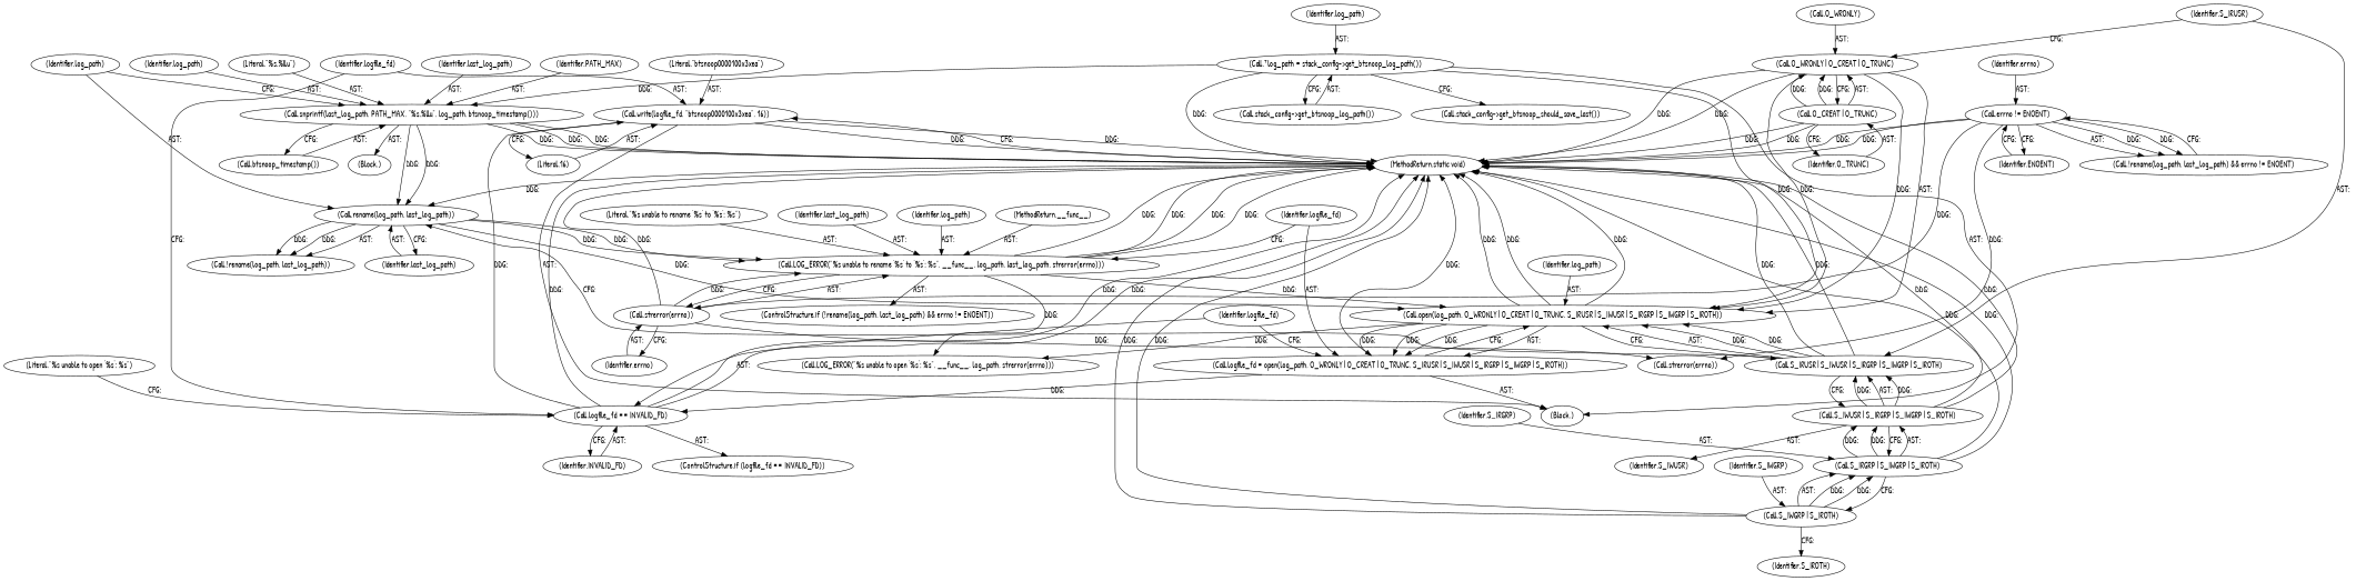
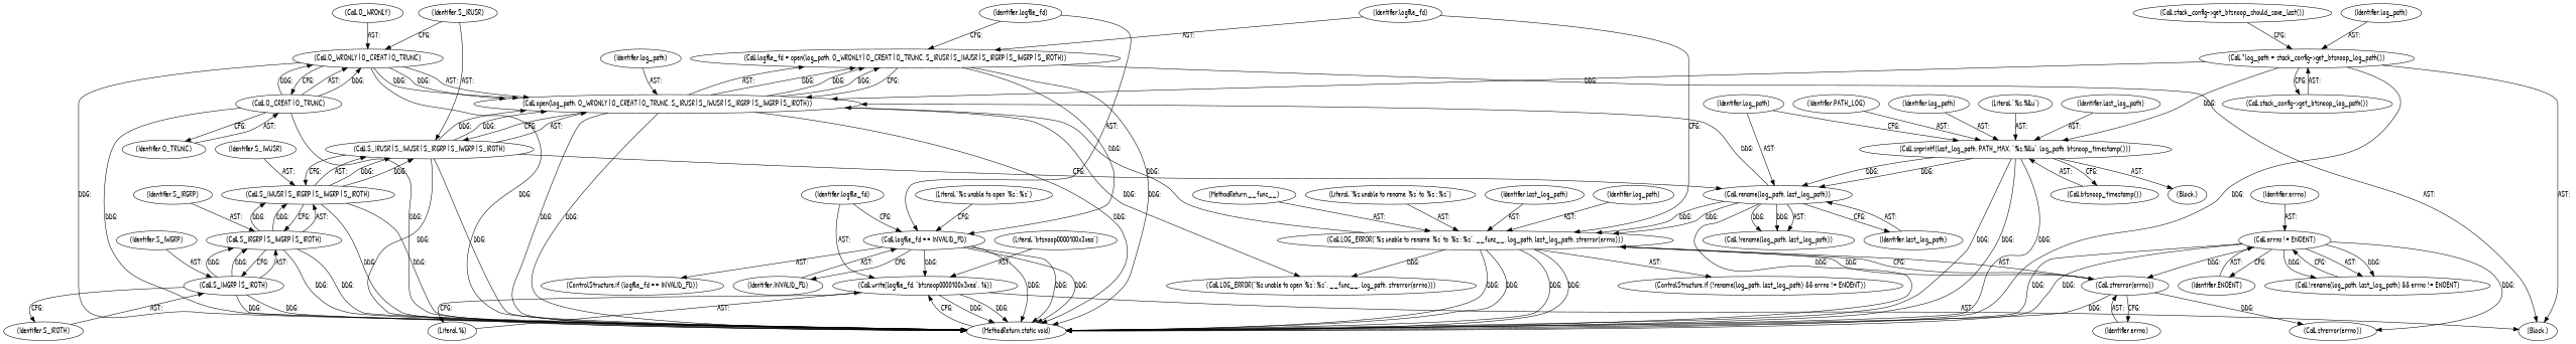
  digraph {
    fontname="Patrick Hand"
    node [fontname="Patrick Hand"]
    edge [fontname="Patrick Hand"]
    n1 [label="(Call,write(logfile_fd, \"btsnoop\0\0\0\0\1\0\0\x3\xea\", 16))"]
    n2 [label="(Block,)"]
    n3 [label="(MethodReturn,static void)"]
    n4 [label="(Literal,16)"]
    n5 [label="(Call,logfile_fd == INVALID_FD)"]
    n6 [label="(ControlStructure,if (logfile_fd == INVALID_FD))"]
    n7 [label="(Identifier,INVALID_FD)"]
    n8 [label="(Call,logfile_fd = open(log_path, O_WRONLY | O_CREAT | O_TRUNC, S_IRUSR | S_IWUSR | S_IRGRP | S_IWGRP | S_IROTH))"]
    n9 [label="(Call,open(log_path, O_WRONLY | O_CREAT | O_TRUNC, S_IRUSR | S_IWUSR | S_IRGRP | S_IWGRP | S_IROTH))"]
    n10 [label="(Call,S_IRUSR | S_IWUSR | S_IRGRP | S_IWGRP | S_IROTH)"]
    n11 [label="(Call,LOG_ERROR(\"%s unable to open '%s': %s\", __func__, log_path, strerror(errno)))"]
    n12 [label="(Call,rename(log_path, last_log_path))"]
    n13 [label="(Call,S_IWUSR | S_IRGRP | S_IWGRP | S_IROTH)"]
    n14 [label="(Call,LOG_ERROR(\"%s unable to rename '%s' to '%s': %s\", __func__, log_path, last_log_path, strerror(errno)))"]
    n15 [label="(Identifier,last_log_path)"]
    n16 [label="(Call,!rename(log_path, last_log_path))"]
    n17 [label="(Call,strerror(errno))"]
    n18 [label="(ControlStructure,if (!rename(log_path, last_log_path) && errno != ENOENT))"]
    n19 [label="(Call,snprintf(last_log_path, PATH_MAX, \"%s.%llu\", log_path, btsnoop_timestamp()))"]
    n20 [label="(Call,btsnoop_timestamp())"]
    n21 [label="(Block,)"]
    n22 [label="(Call,*log_path = stack_config->get_btsnoop_log_path())"]
    n23 [label="(Call,stack_config->get_btsnoop_log_path())"]
    n24 [label="(Call,strerror(errno))"]
    n25 [label="(Identifier,errno)"]
    n26 [label="(Call,errno != ENOENT)"]
    n27 [label="(Identifier,ENOENT)"]
    n28 [label="(Call,!rename(log_path, last_log_path) && errno != ENOENT)"]
    n29 [label="(Call,O_WRONLY | O_CREAT | O_TRUNC)"]
    n30 [label="(Call,O_CREAT | O_TRUNC)"]
    n31 [label="(Identifier,O_TRUNC)"]
    n32 [label="(Call,S_IRGRP | S_IWGRP | S_IROTH)"]
    n33 [label="(Call,S_IWGRP | S_IROTH)"]
    n34 [label="(Identifier,S_IROTH)"]
    n35 [label="(Identifier,last_log_path)"]
    n36 [label="(Identifier,logfile_fd)"]
    n37 [label="(Identifier,S_IRUSR)"]
-   n38 [label="(Identifier,PATH_MAX)"]
+   n38 [label="(Identifier,PATH_LOG)"]
    n39 [label="(Identifier,log_path)"]
    n40 [label="(Identifier,errno)"]
    n41 [label="(Call,O_WRONLY)"]
    n42 [label="(Identifier,log_path)"]
    n43 [label="(Identifier,log_path)"]
    n44 [label="(Identifier,logfile_fd)"]
    n45 [label="(Literal,\"%s unable to open '%s': %s\")"]
    n46 [label="(MethodReturn,__func__)"]
    n47 [label="(Identifier,S_IRGRP)"]
    n48 [label="(Identifier,log_path)"]
    n49 [label="(Identifier,S_IWGRP)"]
    n50 [label="(Literal,\"%s.%llu\")"]
    n51 [label="(Literal,\"btsnoop\0\0\0\0\1\0\0\x3\xea\")"]
    n52 [label="(Call,stack_config->get_btsnoop_should_save_last())"]
    n53 [label="(Identifier,S_IWUSR)"]
    n54 [label="(Identifier,last_log_path)"]
    n55 [label="(Literal,\"%s unable to rename '%s' to '%s': %s\")"]
    n56 [label="(Identifier,log_path)"]
    n57 [label="(Identifier,logfile_fd)"]
    n1 -> n2 [label="AST: "]
    n1 -> n3 [label="DDG: "]
    n1 -> n3 [label="DDG: "]
    n1 -> n4 [label="CFG: "]
    n3 -> n1 [label="CFG: "]
    n4 -> n1 [label="AST: "]
    n5 -> n1 [label="DDG: "]
    n5 -> n3 [label="DDG: "]
    n5 -> n3 [label="DDG: "]
    n5 -> n3 [label="DDG: "]
    n5 -> n6 [label="AST: "]
    n5 -> n7 [label="CFG: "]
    n7 -> n5 [label="AST: "]
    n8 -> n2 [label="AST: "]
    n8 -> n3 [label="DDG: "]
    n8 -> n5 [label="DDG: "]
    n8 -> n9 [label="CFG: "]
    n9 -> n3 [label="DDG: "]
    n9 -> n3 [label="DDG: "]
    n9 -> n3 [label="DDG: "]
    n9 -> n8 [label="AST: "]
    n9 -> n8 [label="DDG: "]
    n9 -> n8 [label="DDG: "]
    n9 -> n8 [label="DDG: "]
    n9 -> n10 [label="CFG: "]
    n9 -> n11 [label="DDG: "]
    n10 -> n3 [label="DDG: "]
    n10 -> n3 [label="DDG: "]
    n10 -> n9 [label="AST: "]
    n10 -> n9 [label="DDG: "]
    n10 -> n9 [label="DDG: "]
    n10 -> n12 [label="CFG: "]
    n10 -> n13 [label="CFG: "]
-   n3 -> n12 [label="DDG: "]
+   n12 -> n3 [label="DDG: "]
    n12 -> n9 [label="DDG: "]
    n12 -> n14 [label="DDG: "]
    n12 -> n14 [label="DDG: "]
    n12 -> n15 [label="CFG: "]
    n12 -> n16 [label="AST: "]
    n12 -> n16 [label="DDG: "]
    n12 -> n16 [label="DDG: "]
    n13 -> n3 [label="DDG: "]
    n13 -> n3 [label="DDG: "]
    n13 -> n10 [label="AST: "]
    n13 -> n10 [label="DDG: "]
    n13 -> n10 [label="DDG: "]
    n13 -> n32 [label="CFG: "]
    n14 -> n3 [label="DDG: "]
    n14 -> n3 [label="DDG: "]
    n14 -> n3 [label="DDG: "]
    n14 -> n3 [label="DDG: "]
    n14 -> n9 [label="DDG: "]
    n14 -> n11 [label="DDG: "]
    n14 -> n17 [label="CFG: "]
    n14 -> n18 [label="AST: "]
    n15 -> n12 [label="AST: "]
    n17 -> n3 [label="DDG: "]
    n17 -> n14 [label="AST: "]
    n17 -> n14 [label="DDG: "]
    n17 -> n24 [label="DDG: "]
    n17 -> n25 [label="CFG: "]
    n19 -> n3 [label="DDG: "]
    n19 -> n3 [label="DDG: "]
    n19 -> n3 [label="DDG: "]
    n19 -> n12 [label="DDG: "]
    n19 -> n12 [label="DDG: "]
    n19 -> n20 [label="CFG: "]
    n19 -> n21 [label="AST: "]
    n20 -> n19 [label="AST: "]
    n22 -> n2 [label="AST: "]
    n22 -> n3 [label="DDG: "]
    n22 -> n9 [label="DDG: "]
    n22 -> n19 [label="DDG: "]
    n22 -> n23 [label="CFG: "]
    n23 -> n22 [label="AST: "]
    n25 -> n17 [label="AST: "]
    n26 -> n3 [label="DDG: "]
    n26 -> n3 [label="DDG: "]
    n26 -> n17 [label="DDG: "]
    n26 -> n24 [label="DDG: "]
    n26 -> n27 [label="CFG: "]
    n26 -> n28 [label="AST: "]
    n26 -> n28 [label="DDG: "]
    n26 -> n28 [label="DDG: "]
-   n27 -> n26 [label="CFG: "]
+   n27 -> n26 [label="AST: "]
    n28 -> n26 [label="CFG: "]
    n29 -> n3 [label="DDG: "]
    n29 -> n3 [label="DDG: "]
    n29 -> n9 [label="AST: "]
    n29 -> n9 [label="DDG: "]
    n29 -> n9 [label="DDG: "]
    n29 -> n30 [label="CFG: "]
    n30 -> n3 [label="DDG: "]
    n30 -> n3 [label="DDG: "]
    n30 -> n29 [label="AST: "]
    n30 -> n29 [label="DDG: "]
    n30 -> n29 [label="DDG: "]
    n30 -> n31 [label="CFG: "]
    n31 -> n30 [label="AST: "]
    n32 -> n3 [label="DDG: "]
    n32 -> n3 [label="DDG: "]
    n32 -> n13 [label="AST: "]
    n32 -> n13 [label="DDG: "]
    n32 -> n13 [label="DDG: "]
    n32 -> n33 [label="CFG: "]
    n33 -> n3 [label="DDG: "]
    n33 -> n3 [label="DDG: "]
    n33 -> n32 [label="AST: "]
    n33 -> n32 [label="DDG: "]
    n33 -> n32 [label="DDG: "]
    n33 -> n34 [label="CFG: "]
+   n34 -> n33 [label="AST: "]
    n35 -> n14 [label="AST: "]
    n36 -> n5 [label="AST: "]
    n36 -> n8 [label="CFG: "]
    n37 -> n10 [label="AST: "]
    n37 -> n29 [label="CFG: "]
    n38 -> n19 [label="AST: "]
    n39 -> n14 [label="AST: "]
    n40 -> n26 [label="AST: "]
    n41 -> n29 [label="AST: "]
    n42 -> n19 [label="AST: "]
    n43 -> n9 [label="AST: "]
    n44 -> n1 [label="AST: "]
    n44 -> n5 [label="CFG: "]
    n45 -> n5 [label="CFG: "]
    n46 -> n14 [label="AST: "]
    n47 -> n32 [label="AST: "]
    n48 -> n22 [label="AST: "]
    n49 -> n33 [label="AST: "]
    n50 -> n19 [label="AST: "]
    n51 -> n1 [label="AST: "]
-   n22 -> n52 [label="CFG: "]
-   n13 -> n53 [label="AST: "]
+   n52 -> n22 [label="CFG: "]
+   n53 -> n13 [label="AST: "]
    n54 -> n19 [label="AST: "]
    n55 -> n14 [label="AST: "]
    n56 -> n12 [label="AST: "]
    n56 -> n19 [label="CFG: "]
    n57 -> n8 [label="AST: "]
    n57 -> n14 [label="CFG: "]
  }
